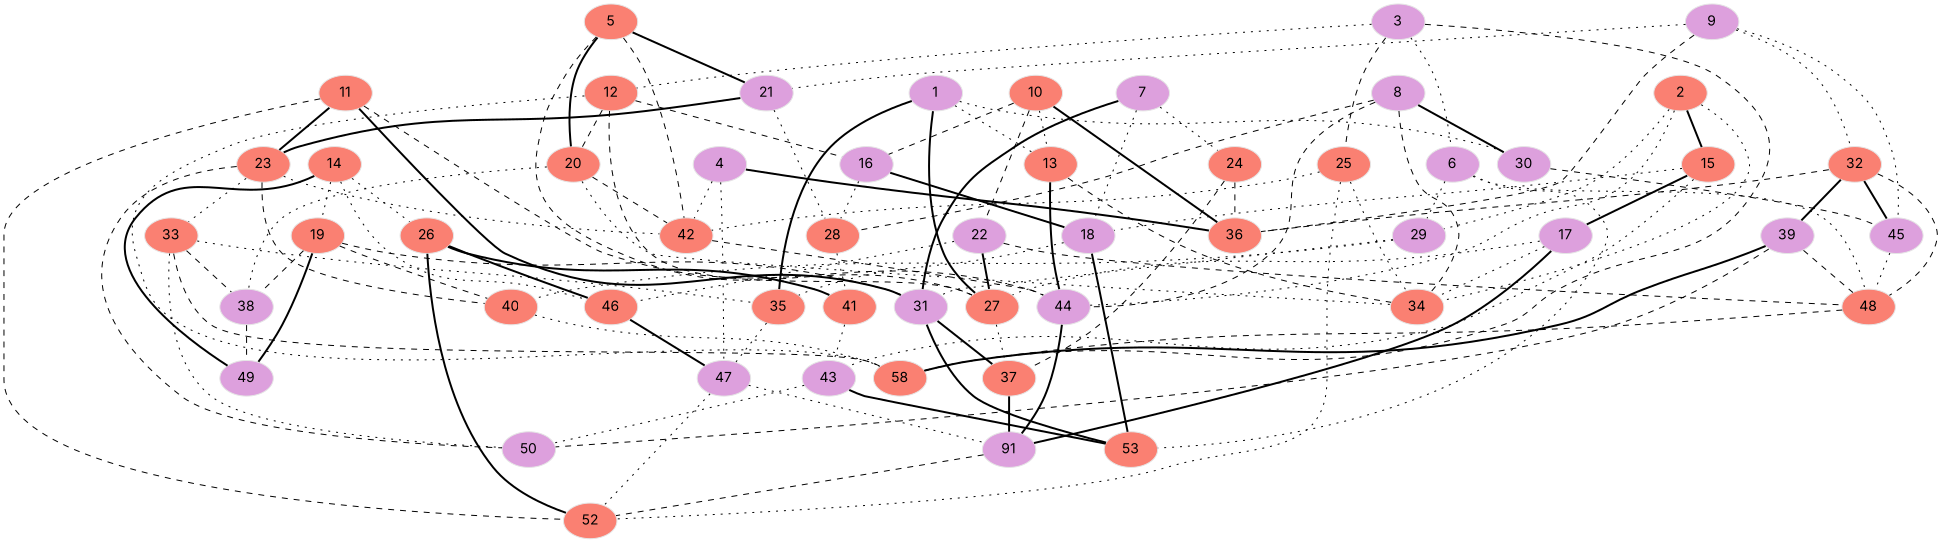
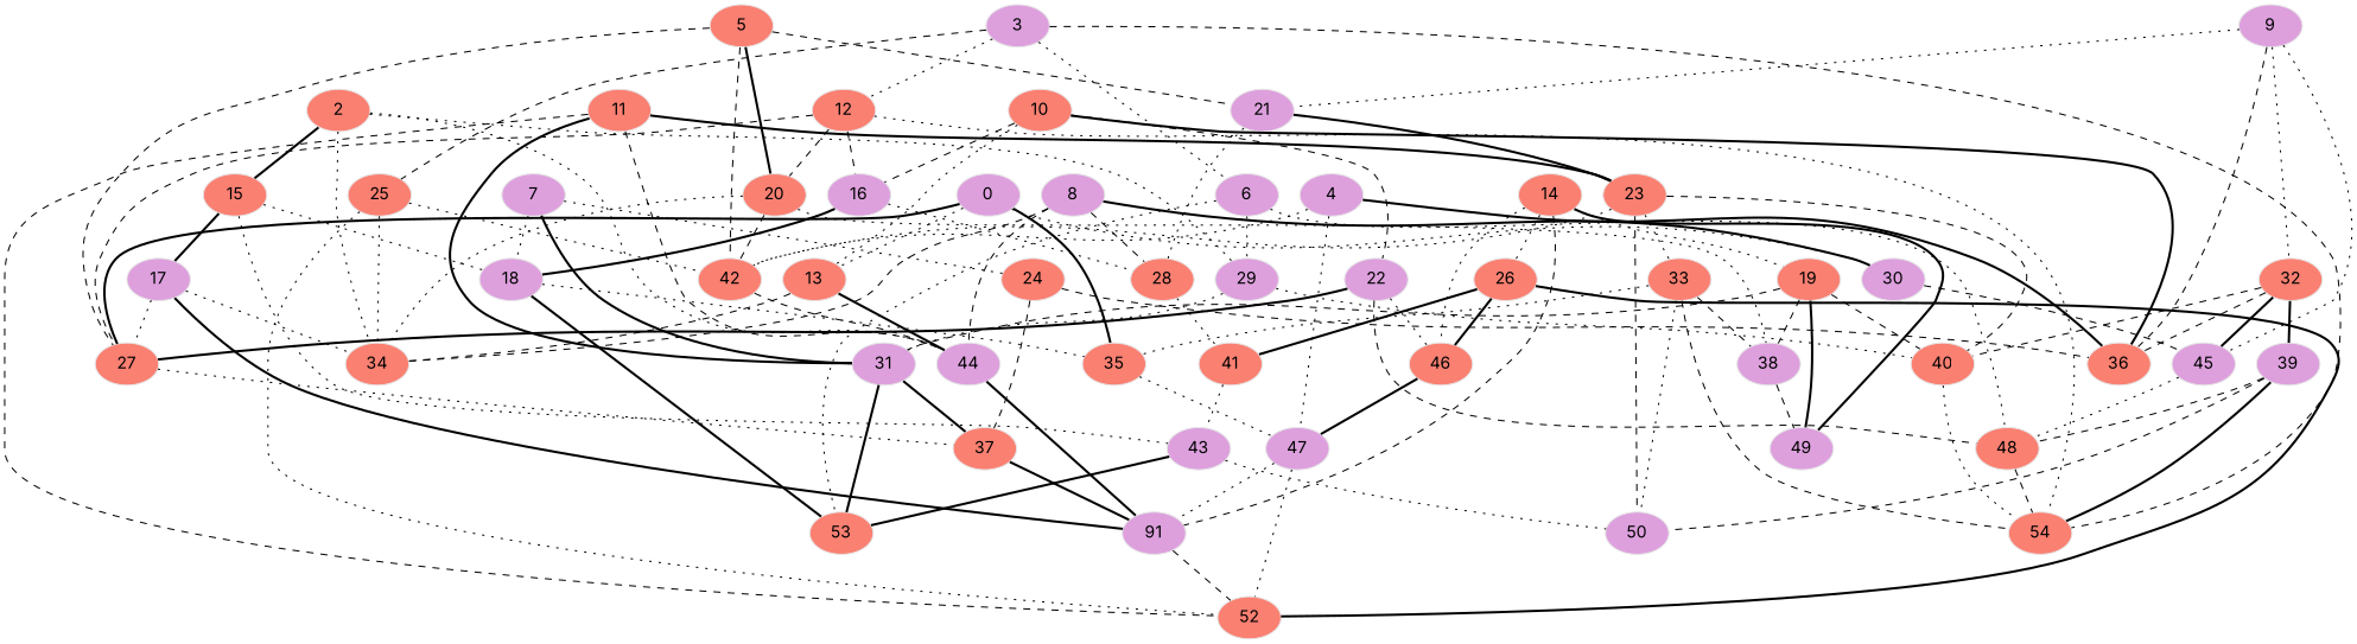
  graph {
    fontname=Inter
    node [color=gray90 fillcolor=salmon fontname=Inter style=filled]
    edge [fontname=Inter style=dotted weight=1.0]
-   1 [fillcolor=plum]
+   1 [fillcolor=plum label=0]
    13
    27
    30 [fillcolor=plum]
    35
    34
    44 [fillcolor=plum]
    37
    45 [fillcolor=plum]
    47 [fillcolor=plum]
    2
    15
    29 [fillcolor=plum]
    18 [fillcolor=plum]
    17 [fillcolor=plum]
    43 [fillcolor=plum]
    31 [fillcolor=plum]
    40
    n19 [fillcolor=plum label=91]
    3 [fillcolor=plum]
    6 [fillcolor=plum]
    12
    25
-   54 [label=58]
+   54
    48
    53
    20
    16 [fillcolor=plum]
    42
    52
    4 [fillcolor=plum]
    36
    5
    21 [fillcolor=plum]
    38 [fillcolor=plum]
    28
    23
    7 [fillcolor=plum]
    24
    8 [fillcolor=plum]
    41
    9 [fillcolor=plum]
    32
    39 [fillcolor=plum]
    10
    22 [fillcolor=plum]
    46
    11
    33
    50 [fillcolor=plum]
    14
    19
    26
    49 [fillcolor=plum]
    1 -- 13
    1 -- 27 [style=bold]
    1 -- 30
    1 -- 35 [style=bold]
    13 -- 34 [style=dashed]
    13 -- 44 [style=bold]
    27 -- 37
    30 -- 45 [style=dashed weight=2.0]
    35 -- 47
    44 -- n19 [style=bold]
    37 -- n19 [style=bold]
    45 -- 48 [weight=2.0]
    47 -- n19
    47 -- 52
    2 -- 34
    2 -- 44
    2 -- 15 [style=bold]
    2 -- 29
    15 -- 18
    15 -- 17 [style=bold]
    15 -- 43
    29 -- 31
    29 -- 40
    18 -- 35
    18 -- 53 [style=bold]
    17 -- 27
    17 -- 34
    17 -- n19 [style=bold]
    43 -- 53 [style=bold]
    43 -- 50
    31 -- 37 [style=bold]
    31 -- 53 [style=bold]
    40 -- 54
    n19 -- 52 [style=dashed]
    3 -- 6
    3 -- 12
    3 -- 25 [style=dashed]
    3 -- 54 [style=dashed]
    6 -- 29
    6 -- 48
    6 -- 53
    12 -- 27 [style=dashed]
    12 -- 54
    12 -- 20 [style=dashed weight=2.0]
    12 -- 16 [style=dashed]
    25 -- 34
    25 -- 42
    25 -- 52
    48 -- 54 [style=dashed]
    20 -- 34
    20 -- 42 [style=dashed]
    20 -- 38
    16 -- 18 [style=bold]
    16 -- 28
    42 -- 44 [style=dashed]
    4 -- 47 [weight=2.0]
    4 -- 42
    4 -- 36 [style=bold]
    5 -- 27 [style=dashed]
    5 -- 20 [style=bold]
    5 -- 42 [style=dashed]
-   5 -- 21 [style=bold]
+   5 -- 21 [style=dashed]
    21 -- 28
    21 -- 23 [style=bold]
    38 -- 49 [style=dashed weight=2.0]
    28 -- 41
    23 -- 40 [style=dashed]
    23 -- 42
    23 -- 33
    23 -- 50 [style=dashed]
    7 -- 18 [weight=2.0]
    7 -- 31 [style=bold]
    7 -- 24
    24 -- 37 [style=dashed]
    24 -- 36 [style=dashed weight=2.0]
    8 -- 30 [style=bold]
    8 -- 34 [style=dashed]
    8 -- 44 [style=dashed]
    8 -- 28 [style=dashed]
    41 -- 43
    9 -- 45
    9 -- 36 [style=dashed]
    9 -- 21
    9 -- 32
    32 -- 45 [style=bold]
-   32 -- 48 [style=dashed weight=2.0]
+   32 -- 40 [style=dashed weight=2.0]
    32 -- 36 [style=dashed]
    32 -- 39 [style=bold]
    39 -- 54 [style=bold]
    39 -- 48 [style=dashed]
    39 -- 50 [style=dashed]
    10 -- 13
    10 -- 16 [style=dashed]
    10 -- 36 [style=bold]
    10 -- 22 [style=dashed]
    22 -- 27 [style=bold]
    22 -- 48 [style=dashed]
    22 -- 46
    46 -- 47 [style=bold]
    11 -- 44 [style=dashed]
    11 -- 31 [style=bold]
    11 -- 52 [style=dashed]
    11 -- 23 [style=bold]
    33 -- 35
    33 -- 54 [style=dashed]
    33 -- 38 [style=dashed weight=2.0]
    33 -- 50
+   14 -- n19 [style=dashed]
    14 -- 46
    14 -- 19 [weight=2.0]
    14 -- 26
    14 -- 49 [style=bold]
    19 -- 31 [style=dashed]
    19 -- 40 [style=dashed]
    19 -- 38 [style=dashed]
    19 -- 49 [style=bold]
    26 -- 52 [style=bold weight=2.0]
    26 -- 41 [style=bold weight=2.0]
    26 -- 46 [style=bold]
  }
